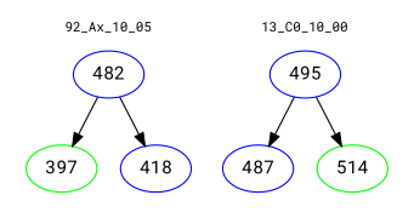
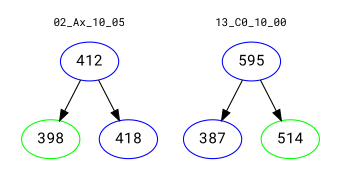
  digraph {
    fontname="Roboto Mono"
    node [color=blue fontname="Roboto Mono"]
    edge [color=black fontname="Roboto Mono"]
-   n1 [label=482]
-   n2 [color=green label=397]
+   n1 [label=412]
+   n2 [color=green label=398]
    n3 [label=418]
-   n4 [label=495]
-   n5 [label=487]
+   n4 [label=595]
+   n5 [label=387]
    n6 [color=green label=514]
    subgraph cluster_1 {
      color=white
      fontsize=10
-     label="92_Ax_10_05"
+     label="02_Ax_10_05"
      n1
      n2
      n3
    }
    subgraph cluster_2 {
      color=white
      fontsize=10
      label="13_C0_10_00"
      n4
      n5
      n6
    }
    n1 -> n2
    n1 -> n3
    n4 -> n5
    n4 -> n6
  }
